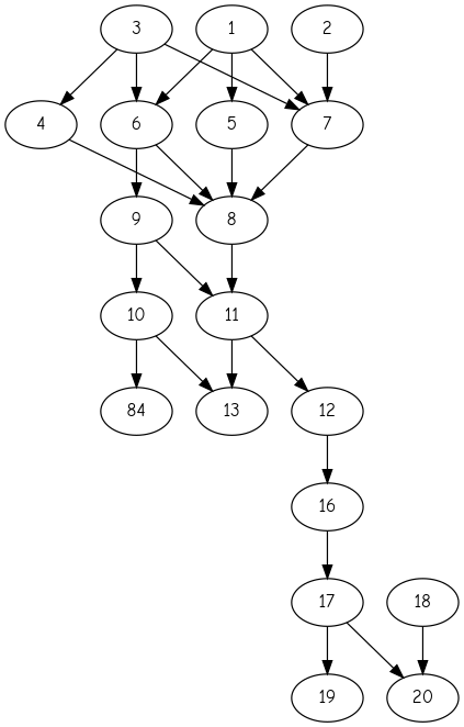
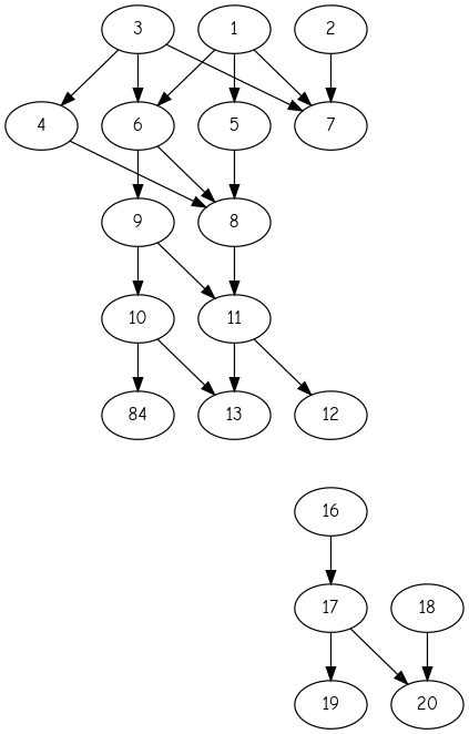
  digraph {
    fontname="Comic Neue"
    node [alpha=0.13 fontname="Comic Neue"]
    edge [fontname="Comic Neue"]
    1 [alpha=0.11 expect_size=19994624]
    5 [expect_size=16646144]
    6 [alpha=0.06 expect_size=40924160]
    7 [alpha=0.09 expect_size=36664320]
    8 [alpha=0.05 expect_size=51169280]
    9 [expect_size=46475264]
    11 [alpha=0.01 expect_size=43688960]
    10 [alpha=0.17 expect_size=33672192]
    2 [alpha=0.05 expect_size=41335808]
    3 [alpha=0.08 expect_size=36176896]
    4 [expect_size=7906304]
    13 [alpha=0.10 expect_size=33127424]
    12 [alpha=0.08 expect_size=22114304]
    n14 [alpha=0.19 expect_size=51632128 label=84]
    16 [alpha=0.12 expect_size=20321280]
    17 [expect_size=33665024]
    19 [alpha=0.01 expect_size=20424704]
    20 [alpha=0.14 expect_size=50334720]
    18 [alpha=0.12 expect_size=8604672]
    1 -> 5
    1 -> 6
    1 -> 7
    5 -> 8
    6 -> 8
    6 -> 9
-   7 -> 8
    8 -> 11
    9 -> 11
    9 -> 10
    11 -> 13
    11 -> 12
    10 -> 13
    10 -> n14
    2 -> 7
    3 -> 6
    3 -> 7
    3 -> 4
    4 -> 8
-   12 -> 16
    16 -> 17
    17 -> 19
    17 -> 20
    18 -> 20
  }
